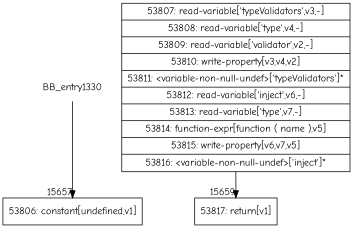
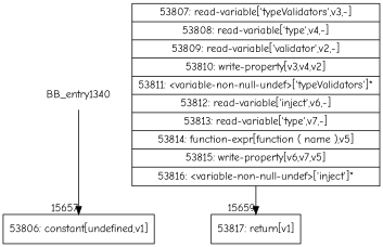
  digraph {
    fontname="Comic Neue"
    rankdir=TD
    node [fontname="Comic Neue" shape=record]
    edge [fontname="Comic Neue" headport=n tailport=s]
-   BB_entry1330 [shape=none]
+   BB_entry1330 [shape=none label=BB_entry1340]
    n2 [label="{53806: constant[undefined,v1]}"]
    n3 [label="{53807: read-variable['typeValidators',v3,-]|53808: read-variable['type',v4,-]|53809: read-variable['validator',v2,-]|53810: write-property[v3,v4,v2]|53811: \<variable-non-null-undef\>['typeValidators']*|53812: read-variable['inject',v6,-]|53813: read-variable['type',v7,-]|53814: function-expr[function ( name ),v5]|53815: write-property[v6,v7,v5]|53816: \<variable-non-null-undef\>['inject']*}"]
    n4 [label="{53817: return[v1]}"]
    BB_entry1330 -> n2 [headlabel="    15657"]
    n3 -> n4 [headlabel="      15659"]
  }
